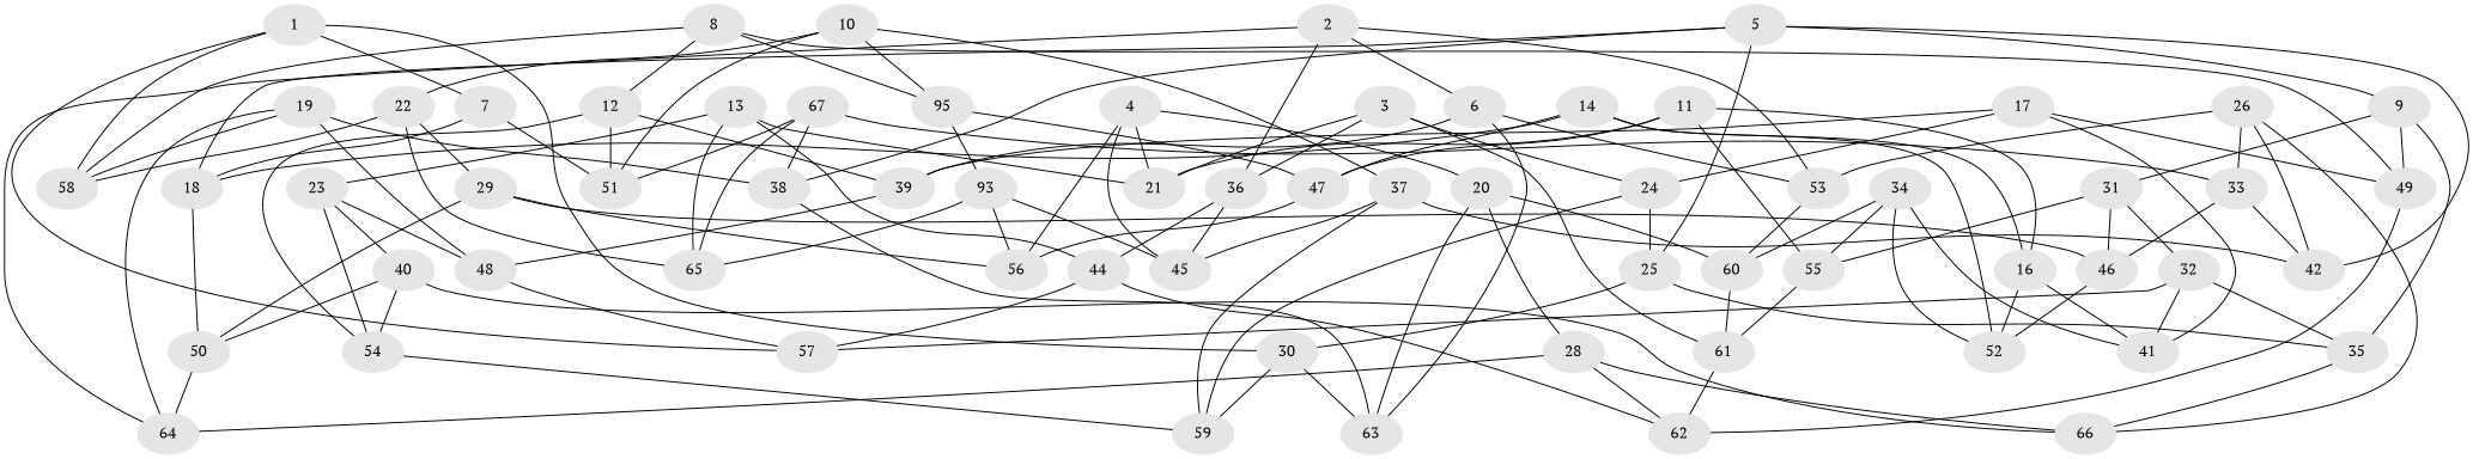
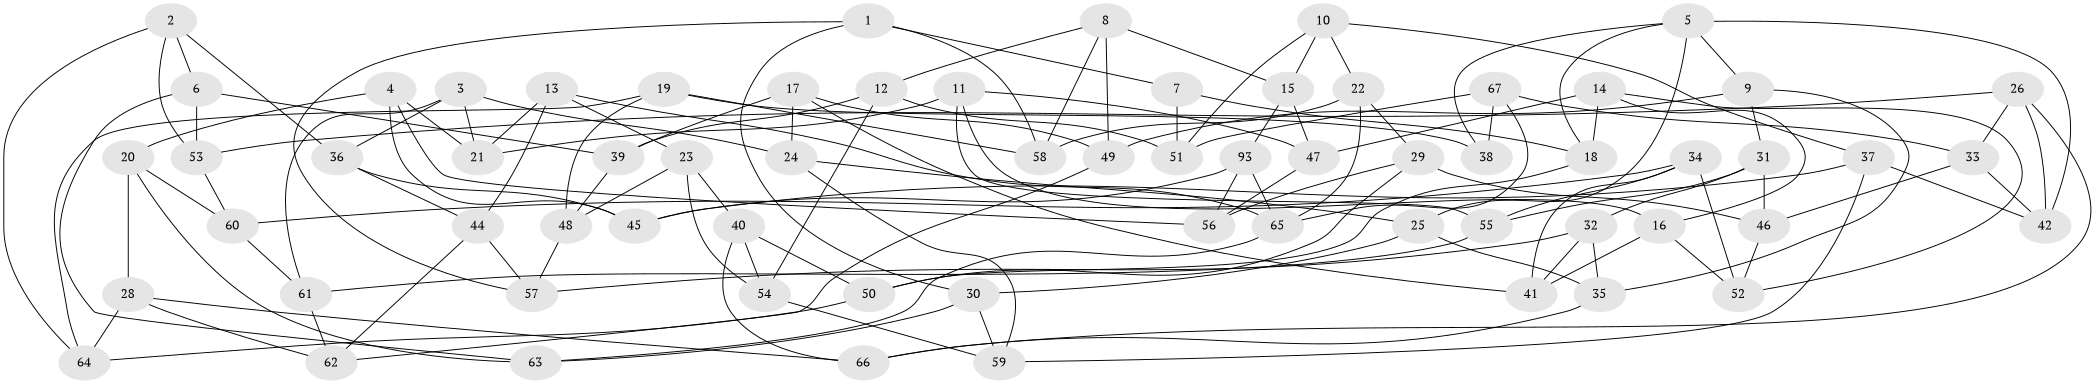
  graph {
    fontname="PT Serif"
    node [color=gray90 fontname="PT Serif" style=filled]
    edge [fontname="PT Serif"]
    1
    7
    30
    57
    58
    18
    51
    63
    59
    2
    6
    36
    53
    64
    39
    45
    44
    60
    3
    21
    24
    61
    25
    62
    4
    20
    56
    28
    5
    9
    38
    42
    49
    31
    35
    50
    48
    8
    12
-   15 [label=95]
+   15
    54
    47
    n43 [label=93]
    55
    46
    32
    66
    10
    22
    37
    65
    29
    11
    16
    52
    41
    13
    23
    40
    14
    17
    19
    26
    33
    n65 [label=67]
    34
    1 -- 7
    1 -- 30
    1 -- 57
    1 -- 58
    7 -- 18
    7 -- 51
    30 -- 63
    30 -- 59
    18 -- 50
    2 -- 6
    2 -- 36
    2 -- 53
    2 -- 64
    6 -- 63
    6 -- 53
    6 -- 39
    36 -- 45
    36 -- 44
    53 -- 60
    39 -- 48
    44 -- 57
    44 -- 62
    60 -- 61
    3 -- 36
    3 -- 21
    3 -- 24
    3 -- 61
    24 -- 59
    24 -- 25
    61 -- 62
    25 -- 30
    25 -- 35
    4 -- 45
    4 -- 21
    4 -- 20
    4 -- 56
    20 -- 63
    20 -- 60
    20 -- 28
    28 -- 64
    28 -- 62
    28 -- 66
    5 -- 18
    5 -- 25
    5 -- 9
    5 -- 38
    5 -- 42
    9 -- 49
    9 -- 31
    9 -- 35
-   38 -- 63
+   65 -- 63
    49 -- 62
    31 -- 55
    31 -- 46
    31 -- 32
    35 -- 66
    50 -- 64
    48 -- 57
    8 -- 58
    8 -- 49
    8 -- 12
    8 -- 15
    12 -- 51
    12 -- 39
    12 -- 54
    15 -- 47
    15 -- n43
    54 -- 59
    47 -- 56
    n43 -- 45
    n43 -- 56
    n43 -- 65
    55 -- 61
    46 -- 52
    32 -- 57
    32 -- 35
    32 -- 41
    10 -- 51
    10 -- 15
    10 -- 22
    10 -- 37
    22 -- 58
    22 -- 65
    22 -- 29
    37 -- 59
    37 -- 45
    37 -- 42
    29 -- 56
    29 -- 50
    29 -- 46
    11 -- 21
    11 -- 47
    11 -- 55
    11 -- 16
    16 -- 52
    16 -- 41
    13 -- 44
    13 -- 21
    13 -- 65
    13 -- 23
    23 -- 48
    23 -- 54
    23 -- 40
    40 -- 50
    40 -- 54
    40 -- 66
    14 -- 18
    14 -- 47
    14 -- 16
    14 -- 52
    17 -- 39
    17 -- 24
    17 -- 49
    17 -- 41
    19 -- 58
    19 -- 64
    19 -- 38
    19 -- 48
    26 -- 53
    26 -- 42
    26 -- 66
    26 -- 33
    33 -- 42
    33 -- 46
    n65 -- 51
    n65 -- 38
    n65 -- 65
    n65 -- 33
    34 -- 60
    34 -- 55
    34 -- 52
    34 -- 41
  }
